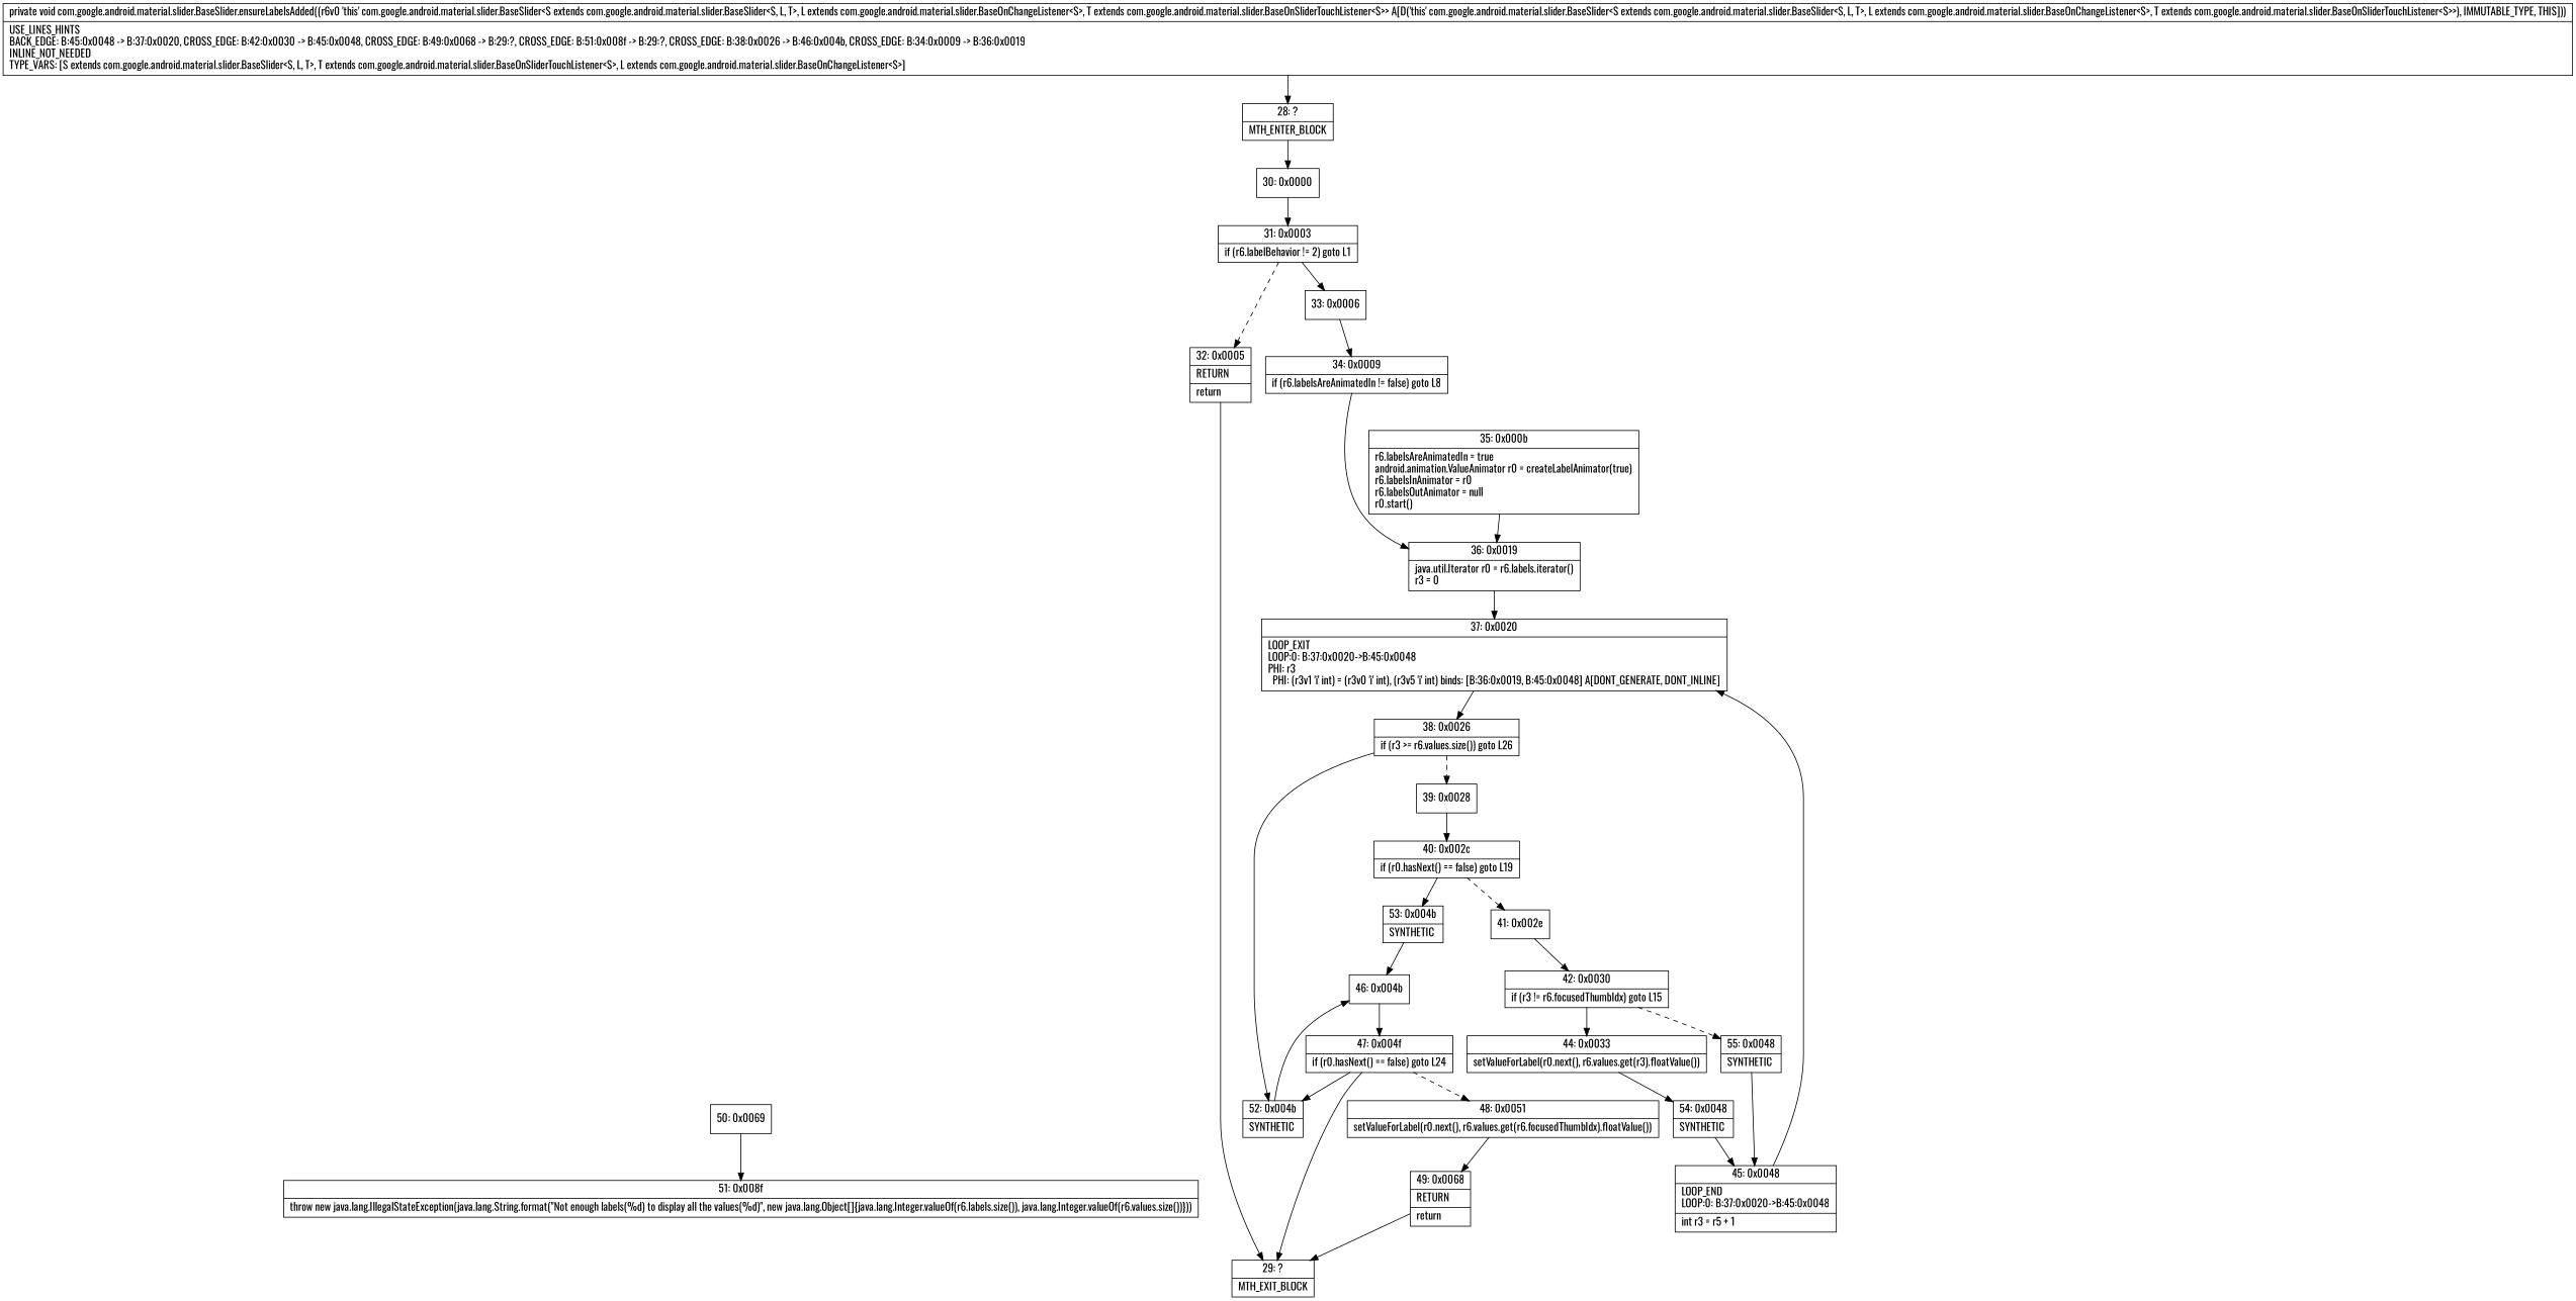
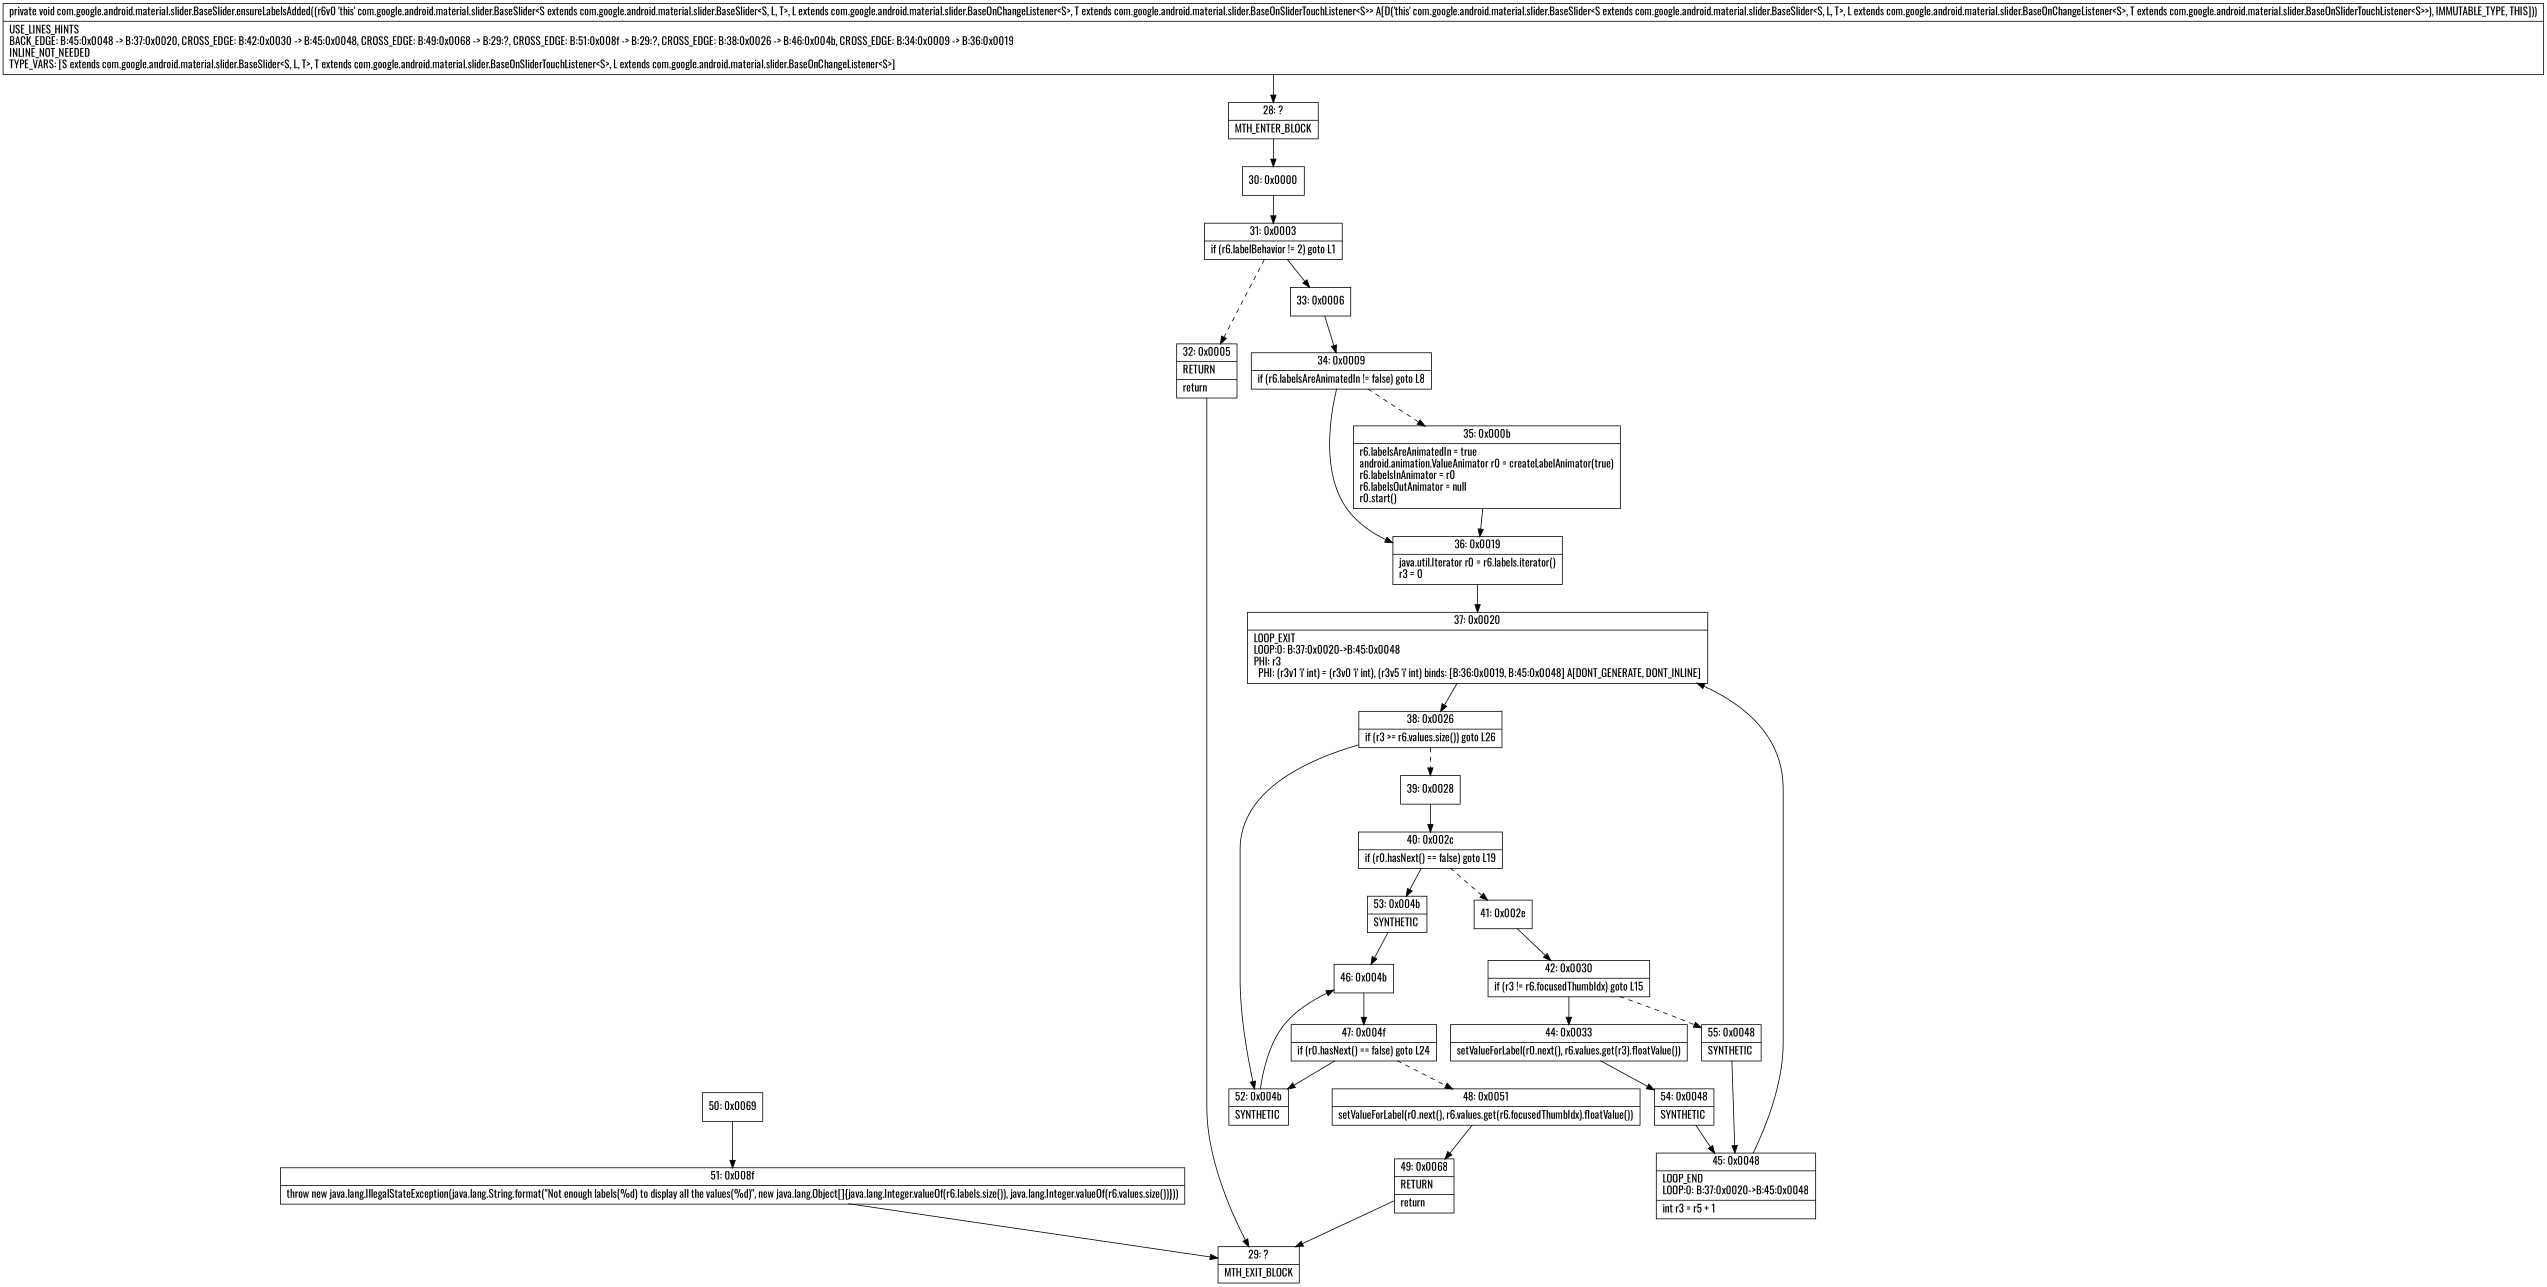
  digraph {
    fontname=Oswald
    node [fontname=Oswald shape=record]
    edge [fontname=Oswald]
    n1 [label="{28\:\ ?|MTH_ENTER_BLOCK\l}"]
    n2 [label="{30\:\ 0x0000}"]
    n3 [label="{31\:\ 0x0003|if (r6.labelBehavior != 2) goto L1\l}"]
    n4 [label="{32\:\ 0x0005|RETURN\l|return\l}"]
    n5 [label="{33\:\ 0x0006}"]
    n6 [label="{29\:\ ?|MTH_EXIT_BLOCK\l}"]
    n7 [label="{34\:\ 0x0009|if (r6.labelsAreAnimatedIn != false) goto L8\l}"]
    n8 [label="{35\:\ 0x000b|r6.labelsAreAnimatedIn = true\landroid.animation.ValueAnimator r0 = createLabelAnimator(true)\lr6.labelsInAnimator = r0\lr6.labelsOutAnimator = null\lr0.start()\l}"]
    n9 [label="{36\:\ 0x0019|java.util.Iterator r0 = r6.labels.iterator()\lr3 = 0\l}"]
    n10 [label="{37\:\ 0x0020|LOOP_EXIT\lLOOP:0: B:37:0x0020\-\>B:45:0x0048\lPHI: r3 \l  PHI: (r3v1 'i' int) = (r3v0 'i' int), (r3v5 'i' int) binds: [B:36:0x0019, B:45:0x0048] A[DONT_GENERATE, DONT_INLINE]\l}"]
    n11 [label="{38\:\ 0x0026|if (r3 \>= r6.values.size()) goto L26\l}"]
    n12 [label="{39\:\ 0x0028}"]
    n13 [label="{52\:\ 0x004b|SYNTHETIC\l}"]
    n14 [label="{40\:\ 0x002c|if (r0.hasNext() == false) goto L19\l}"]
    n15 [label="{46\:\ 0x004b}"]
    n16 [label="{41\:\ 0x002e}"]
    n17 [label="{53\:\ 0x004b|SYNTHETIC\l}"]
    n18 [label="{42\:\ 0x0030|if (r3 != r6.focusedThumbIdx) goto L15\l}"]
    n19 [label="{44\:\ 0x0033|setValueForLabel(r0.next(), r6.values.get(r3).floatValue())\l}"]
    n20 [label="{55\:\ 0x0048|SYNTHETIC\l}"]
    n21 [label="{54\:\ 0x0048|SYNTHETIC\l}"]
    n22 [label="{45\:\ 0x0048|LOOP_END\lLOOP:0: B:37:0x0020\-\>B:45:0x0048\l|int r3 = r5 + 1\l}"]
    n23 [label="{47\:\ 0x004f|if (r0.hasNext() == false) goto L24\l}"]
    n24 [label="{48\:\ 0x0051|setValueForLabel(r0.next(), r6.values.get(r6.focusedThumbIdx).floatValue())\l}"]
    n25 [label="{49\:\ 0x0068|RETURN\l|return\l}"]
    n26 [label="{50\:\ 0x0069}"]
    n27 [label="{51\:\ 0x008f|throw new java.lang.IllegalStateException(java.lang.String.format(\"Not enough labels(%d) to display all the values(%d)\", new java.lang.Object[]\{java.lang.Integer.valueOf(r6.labels.size()), java.lang.Integer.valueOf(r6.values.size())\}))\l}"]
    n28 [label="{private void com.google.android.material.slider.BaseSlider.ensureLabelsAdded((r6v0 'this' com.google.android.material.slider.BaseSlider\<S extends com.google.android.material.slider.BaseSlider\<S, L, T\>, L extends com.google.android.material.slider.BaseOnChangeListener\<S\>, T extends com.google.android.material.slider.BaseOnSliderTouchListener\<S\>\> A[D('this' com.google.android.material.slider.BaseSlider\<S extends com.google.android.material.slider.BaseSlider\<S, L, T\>, L extends com.google.android.material.slider.BaseOnChangeListener\<S\>, T extends com.google.android.material.slider.BaseOnSliderTouchListener\<S\>\>), IMMUTABLE_TYPE, THIS]))  | USE_LINES_HINTS\lBACK_EDGE: B:45:0x0048 \-\> B:37:0x0020, CROSS_EDGE: B:42:0x0030 \-\> B:45:0x0048, CROSS_EDGE: B:49:0x0068 \-\> B:29:?, CROSS_EDGE: B:51:0x008f \-\> B:29:?, CROSS_EDGE: B:38:0x0026 \-\> B:46:0x004b, CROSS_EDGE: B:34:0x0009 \-\> B:36:0x0019\lINLINE_NOT_NEEDED\lTYPE_VARS: [S extends com.google.android.material.slider.BaseSlider\<S, L, T\>, T extends com.google.android.material.slider.BaseOnSliderTouchListener\<S\>, L extends com.google.android.material.slider.BaseOnChangeListener\<S\>]\l}"]
    n1 -> n2
    n2 -> n3
    n3 -> n4 [style=dashed]
    n3 -> n5
    n4 -> n6
    n5 -> n7
+   n7 -> n8 [style=dashed]
    n7 -> n9
    n8 -> n9
    n9 -> n10
    n10 -> n11
    n11 -> n12 [style=dashed]
    n11 -> n13
    n12 -> n14
    n13 -> n15
    n14 -> n16 [style=dashed]
    n14 -> n17
    n15 -> n23
    n16 -> n18
    n17 -> n15
    n18 -> n19
    n18 -> n20 [style=dashed]
    n19 -> n21
    n20 -> n22
    n21 -> n22
    n22 -> n10
    n23 -> n13
    n23 -> n24 [style=dashed]
    n24 -> n25
    n25 -> n6
    n26 -> n27
-   n23 -> n6
+   n27 -> n6
    n28 -> n1
  }
